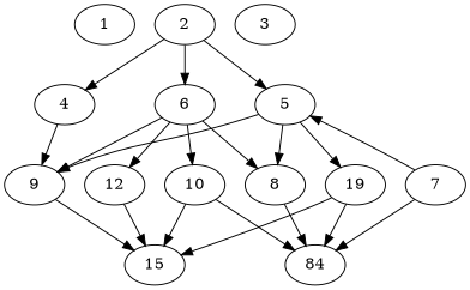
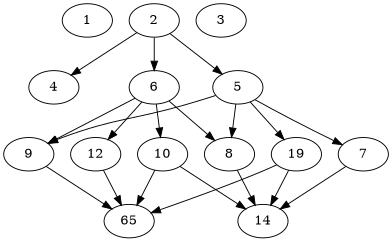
  digraph {
    node [alpha=0.13]
    1 [expect_size=16228352]
    2 [alpha=0.18 expect_size=42864640]
    4 [alpha=0.14 expect_size=45789184]
    5 [alpha=0.14 expect_size=45566976]
    6 [alpha=0.10 expect_size=13508608]
    9 [expect_size=37793792]
    7 [alpha=0.09 expect_size=39284736]
    8 [alpha=0.08 expect_size=22686720]
    n9 [alpha=0.01 expect_size=25907200 label=19]
    10 [alpha=0.10 expect_size=45751296]
    12 [alpha=0.00 expect_size=8330240]
-   15 [alpha=0.02 expect_size=14442496]
-   14 [alpha=0.19 expect_size=29699072 label=84]
+   15 [alpha=0.02 expect_size=14442496 label=65]
+   14 [alpha=0.19 expect_size=29699072]
    3 [alpha=0.11 expect_size=47384576]
    2 -> 4
    2 -> 5
    2 -> 6
-   4 -> 9
    5 -> 9
-   7 -> 5
+   5 -> 7
    5 -> 8
    5 -> n9
    6 -> 9
    6 -> 8
    6 -> 10
    6 -> 12
    9 -> 15
    7 -> 14
    8 -> 14
    n9 -> 15
    n9 -> 14
    10 -> 15
    10 -> 14
    12 -> 15
  }
